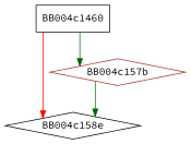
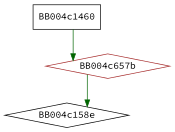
  digraph {
    fontname="Source Code Pro"
    splines=ortho
    node [color=black fontname="Source Code Pro" shape=diamond]
    edge [color=darkgreen fontname="Source Code Pro"]
    n1 [label=BB004c1460 shape=box]
    BB004c158e
-   BB004c157b [color=brown]
-   n1 -> BB004c158e [color=red]
+   BB004c157b [color=brown label=BB004c657b]
    n1 -> BB004c157b
    BB004c157b -> BB004c158e
  }
